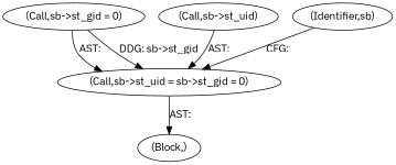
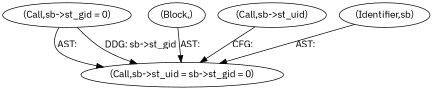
  digraph {
    fontname="IBM Plex Sans"
    node [fontname="IBM Plex Sans"]
    edge [fontname="IBM Plex Sans"]
    n1 [label="(Call,sb->st_gid = 0)"]
    n2 [label="(Call,sb->st_uid = sb->st_gid = 0)"]
    n3 [label="(Block,)"]
    n4 [label="(Call,sb->st_uid)"]
    n5 [label="(Identifier,sb)"]
    n1 -> n2 [label="AST: "]
    n1 -> n2 [label="DDG: sb->st_gid"]
-   n2 -> n3 [label="AST: "]
-   n4 -> n2 [label="AST: "]
-   n5 -> n2 [label="CFG: "]
+   n3 -> n2 [label="AST: "]
+   n4 -> n2 [label="CFG: "]
+   n5 -> n2 [label="AST: "]
  }
